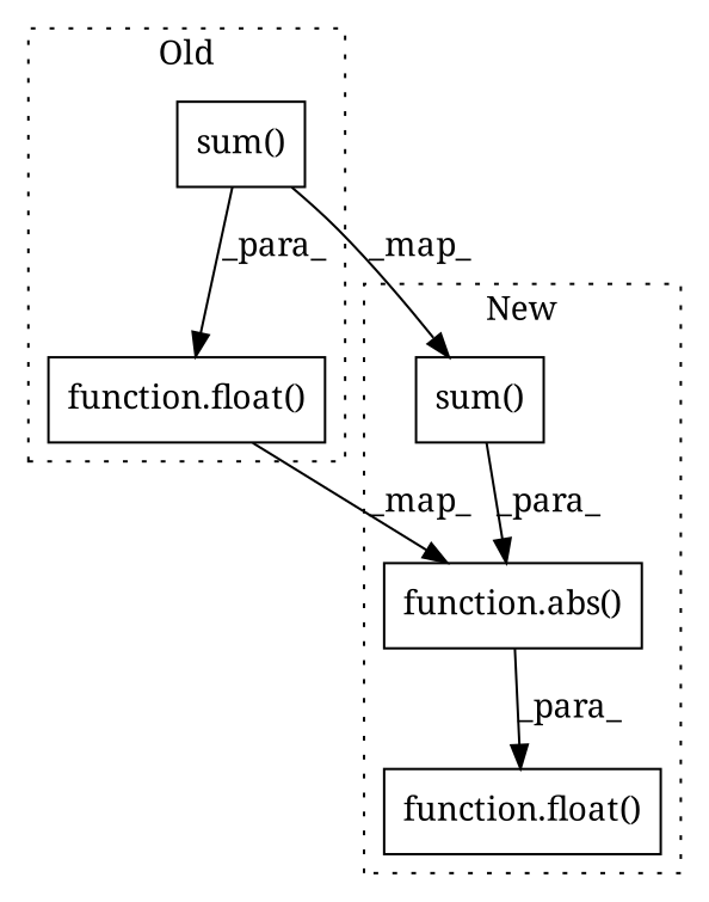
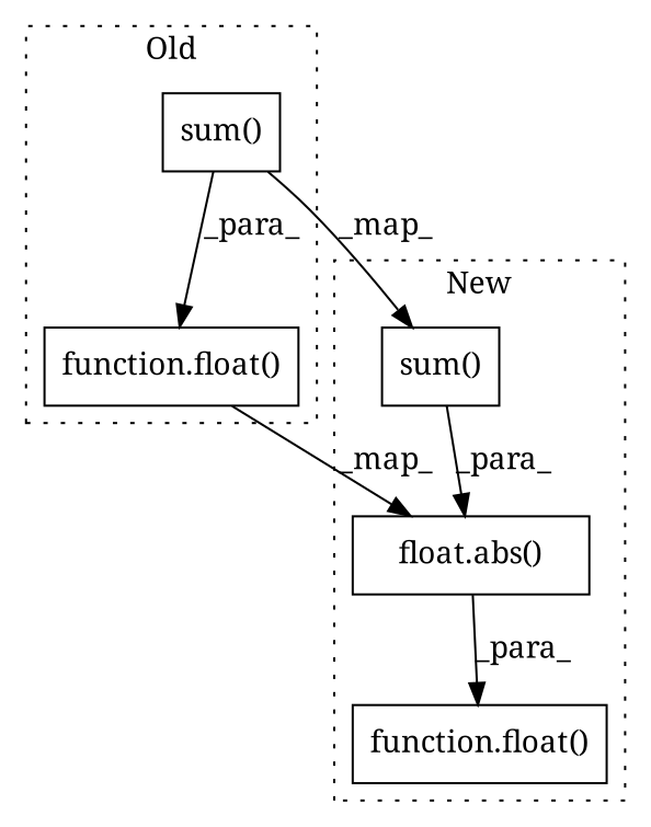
  digraph {
    fontname="Noto Serif"
    node [a=75 l="6,1" shape=box fontname="Noto Serif"]
    edge [fontname="Noto Serif"]
    n1 [label="function.float()" s="1472,1497"]
    n2 [l=19 label="sum()" s=1478]
-   n3 [l="4,1" label="function.abs()" s="1483,1506"]
+   n3 [l="4,1" label="float.abs()" s="1483,1506"]
    n4 [label="function.float()" s="1477,1507"]
    n5 [l=19 label="sum()" s=1487]
    subgraph cluster_1 {
      label=Old
      style=dotted
      n1
      n2
    }
    subgraph cluster_2 {
      label=New
      style=dotted
      n3
      n4
      n5
    }
    n1 -> n3 [label=_map_]
    n2 -> n1 [label=_para_]
    n2 -> n5 [label=_map_]
    n3 -> n4 [label=_para_]
    n5 -> n3 [label=_para_]
  }
